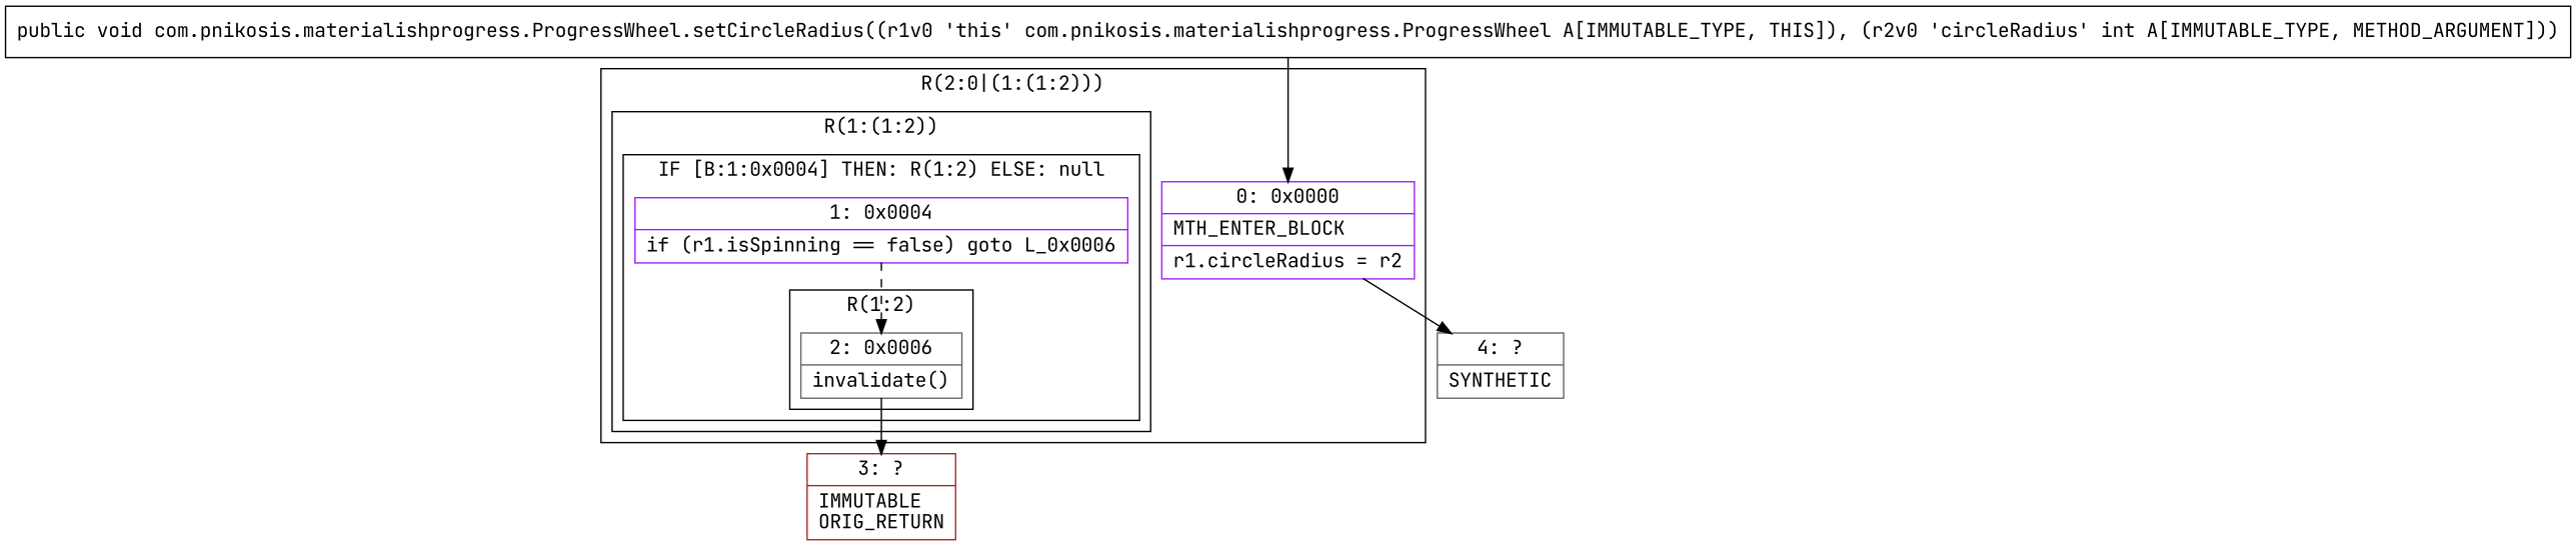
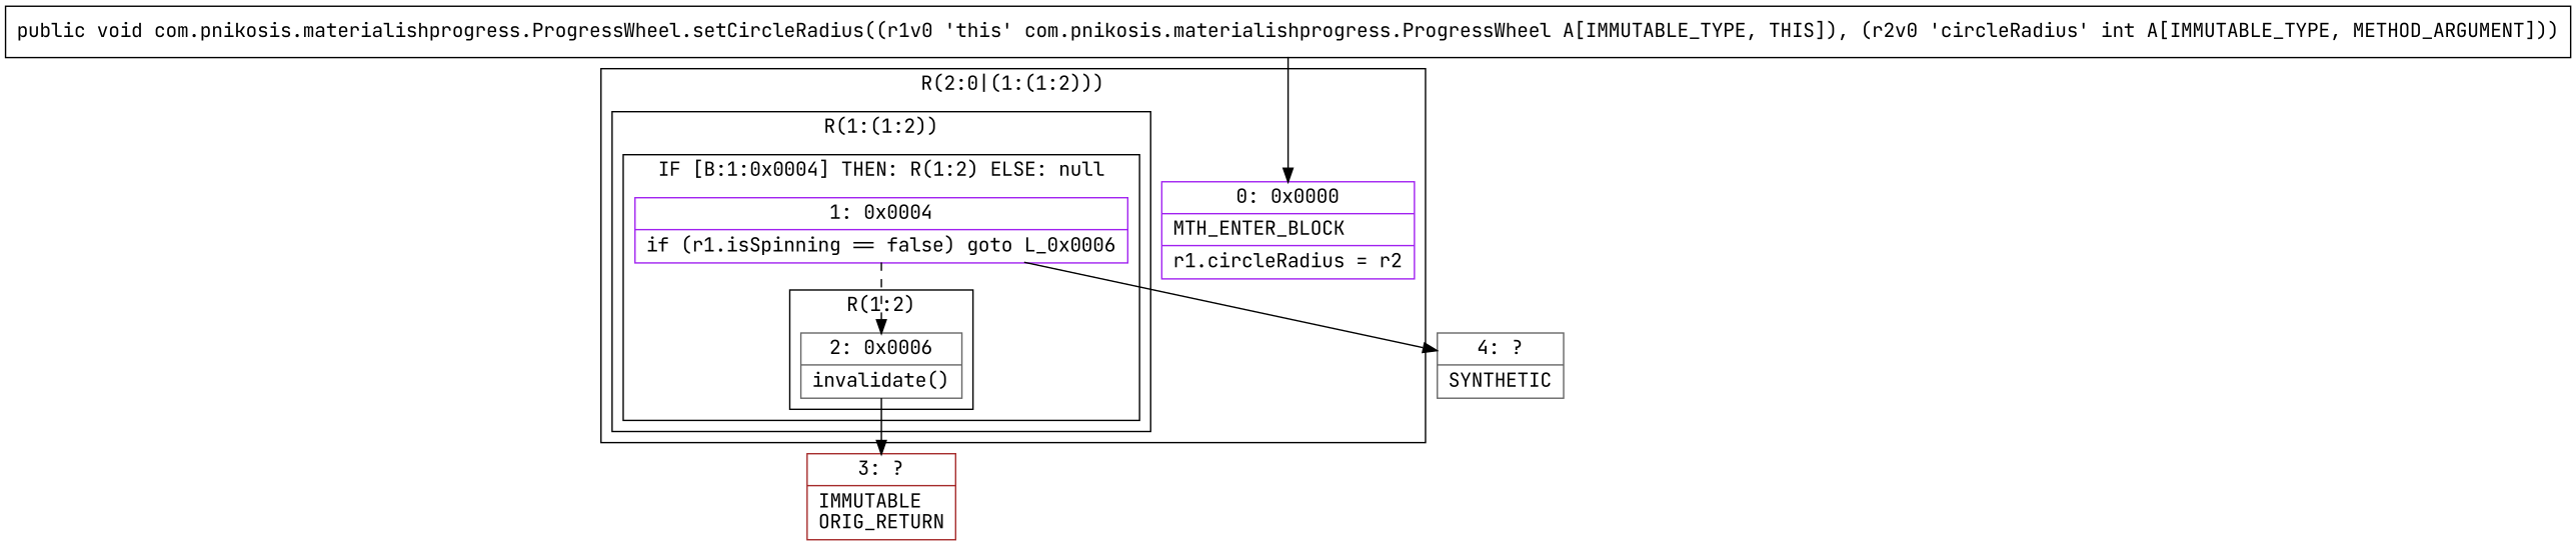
  digraph {
    fontname="JetBrains Mono"
    node [color=gray40 fontname="JetBrains Mono" shape=record]
    edge [fontname="JetBrains Mono" style=solid]
    n1 [label="{2\:\ 0x0006|invalidate()\l}"]
    n2 [color=purple label="{1\:\ 0x0004|if (r1.isSpinning == false) goto L_0x0006\l}"]
    n3 [color=purple label="{0\:\ 0x0000|MTH_ENTER_BLOCK\l|r1.circleRadius = r2\l}"]
    n4 [color=brown label="{3\:\ ?|IMMUTABLE\lORIG_RETURN\l}"]
    n5 [label="{4\:\ ?|SYNTHETIC\l}"]
    n6 [color=black label="{public void com.pnikosis.materialishprogress.ProgressWheel.setCircleRadius((r1v0 'this' com.pnikosis.materialishprogress.ProgressWheel A[IMMUTABLE_TYPE, THIS]), (r2v0 'circleRadius' int A[IMMUTABLE_TYPE, METHOD_ARGUMENT])) }"]
    subgraph cluster_1 {
      label="R(2:0|(1:(1:2)))"
      n3
      subgraph cluster_2 {
        label="R(1:(1:2))"
        subgraph cluster_3 {
          label="IF [B:1:0x0004] THEN: R(1:2) ELSE: null"
          n2
          subgraph cluster_4 {
            label="R(1:2)"
            n1
          }
        }
      }
    }
    n1 -> n4
    n2 -> n1 [style=dashed]
-   n3 -> n5
+   n2 -> n5
    n6 -> n3
  }
